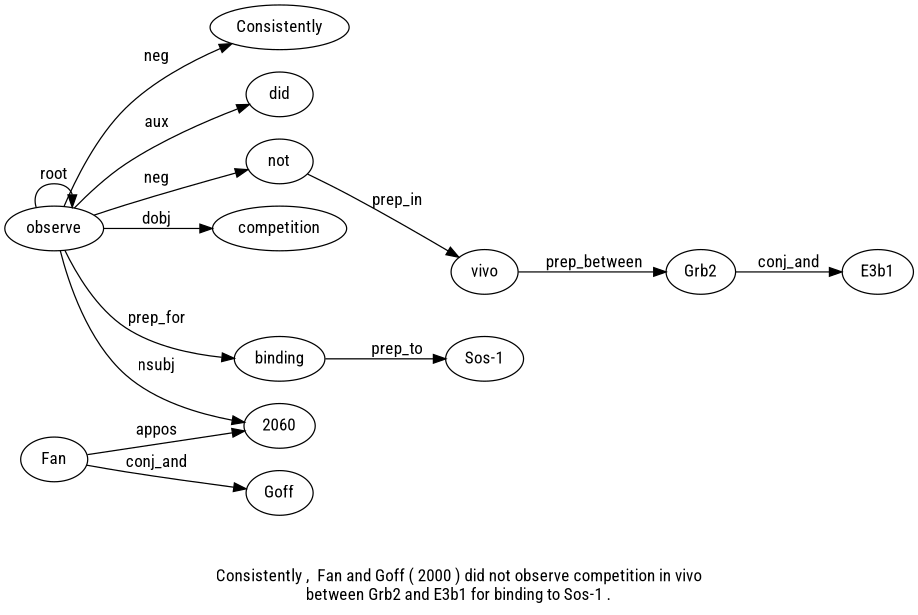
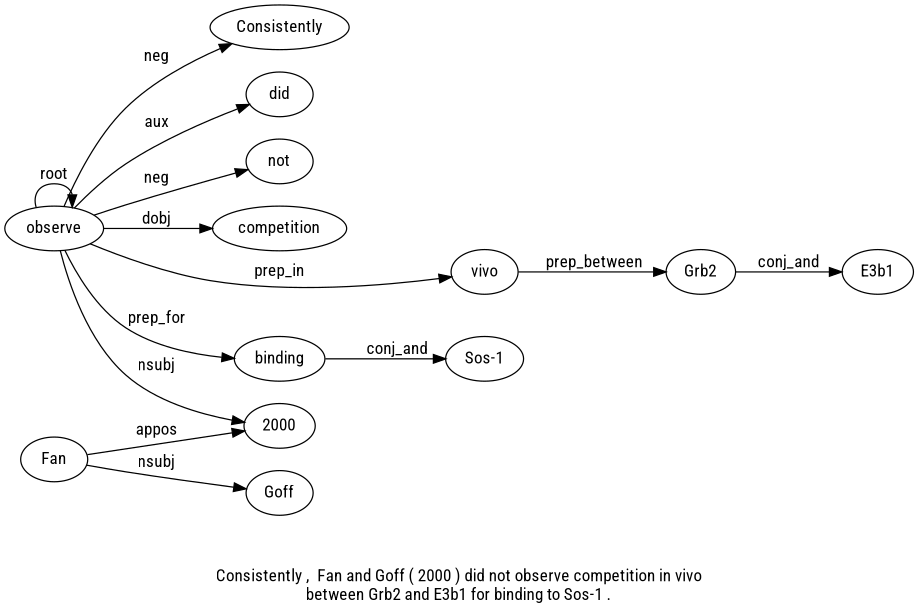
  digraph {
    fontname="Roboto Condensed"
    label="Consistently ,  Fan and Goff ( 2000 ) did not observe competition in vivo\nbetween Grb2 and E3b1 for binding to Sos-1 ."
    rankdir=LR
    node [fillcolor=white fontname="Roboto Condensed" style=filled]
    edge [fontname="Roboto Condensed"]
    n1 [label=observe]
    n2 [label=Consistently]
    n3 [label=did]
    n4 [label=not]
    n5 [label=competition]
    n6 [label=vivo]
    n7 [label=binding]
-   n8 [label=2060]
+   n8 [label=2000]
    n9 [label=Fan]
    n10 [label=Goff]
    n11 [label=Grb2]
    n12 [label="Sos-1"]
    n13 [label=E3b1]
    n1 -> n1 [label=root]
    n1 -> n2 [label=neg]
    n1 -> n3 [label=aux]
    n1 -> n4 [label=neg]
    n1 -> n5 [label=dobj]
-   n4 -> n6 [label=prep_in]
+   n1 -> n6 [label=prep_in]
    n1 -> n7 [label=prep_for]
    n1 -> n8 [label=nsubj]
    n6 -> n11 [label=prep_between]
-   n7 -> n12 [label=prep_to]
+   n7 -> n12 [label=conj_and]
    n9 -> n8 [label=appos]
-   n9 -> n10 [label=conj_and]
+   n9 -> n10 [label=nsubj]
    n11 -> n13 [label=conj_and]
  }
